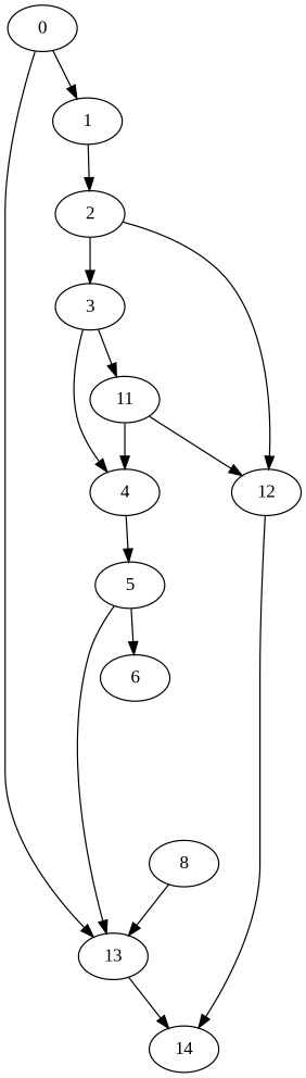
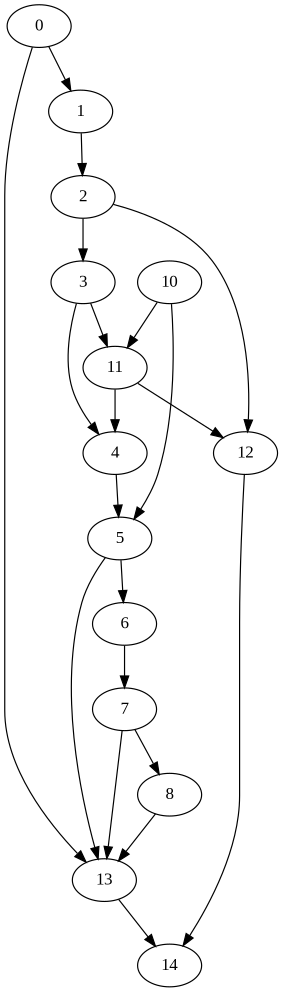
  digraph {
    fontname="Liberation Serif"
    node [fontname="Liberation Serif"]
    edge [fontname="Liberation Serif"]
    0
    1
    13
    2
    14
    3
    12
    4
    11
    5
    6
+   7
    8
+   10
    0 -> 1
    0 -> 13
    1 -> 2
    13 -> 14
    2 -> 3
    2 -> 12
    3 -> 4
    3 -> 11
    12 -> 14
    4 -> 5
    11 -> 12
    11 -> 4
    5 -> 13
    5 -> 6
+   6 -> 7
+   7 -> 13
+   7 -> 8
    8 -> 13
+   10 -> 11
+   10 -> 5
  }
